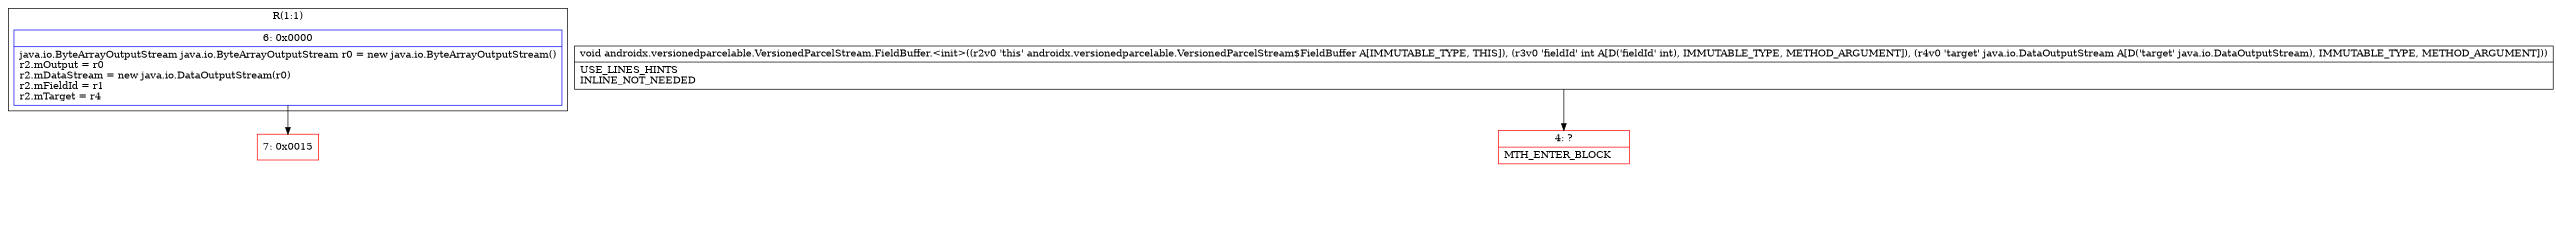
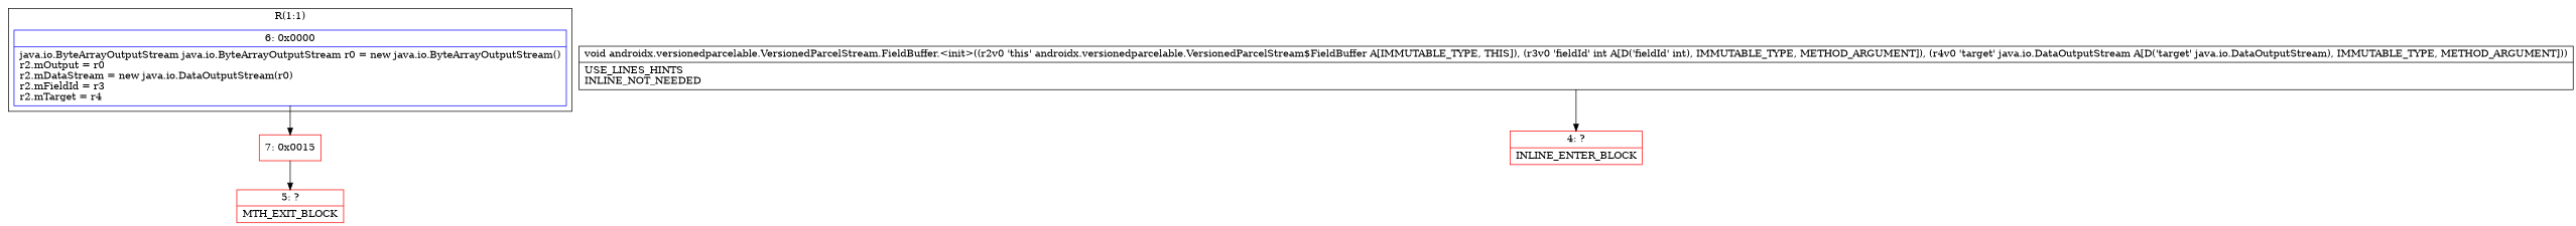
  digraph {
    node [color=red shape=record]
-   n1 [color=blue label="{6\:\ 0x0000|java.io.ByteArrayOutputStream java.io.ByteArrayOutputStream r0 = new java.io.ByteArrayOutputStream()\lr2.mOutput = r0\lr2.mDataStream = new java.io.DataOutputStream(r0)\lr2.mFieldId = r1\lr2.mTarget = r4\l}"]
+   n1 [color=blue label="{6\:\ 0x0000|java.io.ByteArrayOutputStream java.io.ByteArrayOutputStream r0 = new java.io.ByteArrayOutputStream()\lr2.mOutput = r0\lr2.mDataStream = new java.io.DataOutputStream(r0)\lr2.mFieldId = r3\lr2.mTarget = r4\l}"]
    n2 [label="{7\:\ 0x0015}"]
-   n4 [label="{4\:\ ?|MTH_ENTER_BLOCK\l}"]
+   n3 [label="{5\:\ ?|MTH_EXIT_BLOCK\l}"]
+   n4 [label="{4\:\ ?|INLINE_ENTER_BLOCK\l}"]
    n5 [label="{void androidx.versionedparcelable.VersionedParcelStream.FieldBuffer.\<init\>((r2v0 'this' androidx.versionedparcelable.VersionedParcelStream$FieldBuffer A[IMMUTABLE_TYPE, THIS]), (r3v0 'fieldId' int A[D('fieldId' int), IMMUTABLE_TYPE, METHOD_ARGUMENT]), (r4v0 'target' java.io.DataOutputStream A[D('target' java.io.DataOutputStream), IMMUTABLE_TYPE, METHOD_ARGUMENT]))  | USE_LINES_HINTS\lINLINE_NOT_NEEDED\l}" color=""]
    subgraph cluster_1 {
      label="R(1:1)"
      n1
    }
    n1 -> n2
+   n2 -> n3
    n5 -> n4
  }
